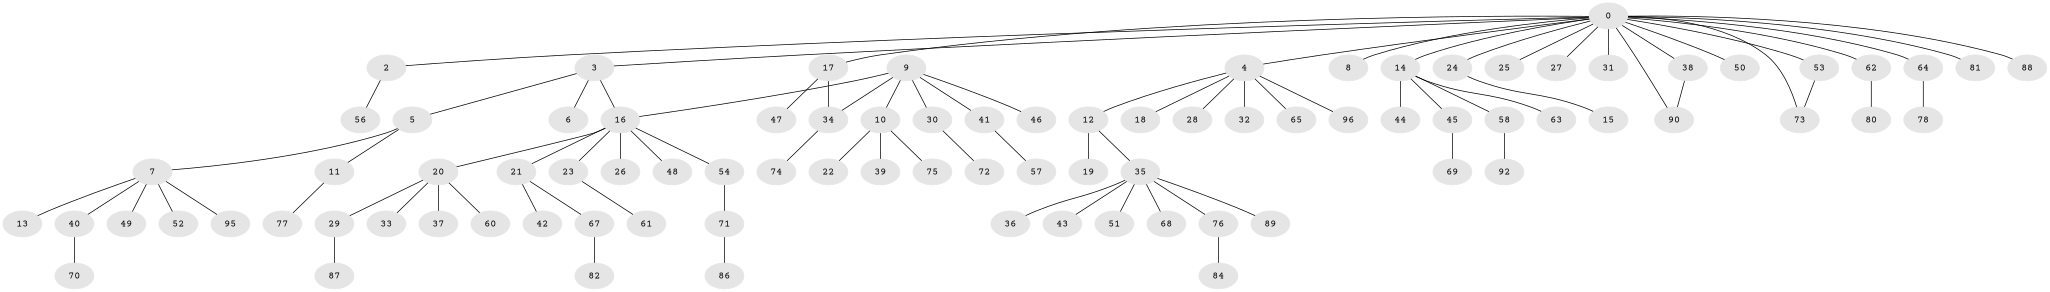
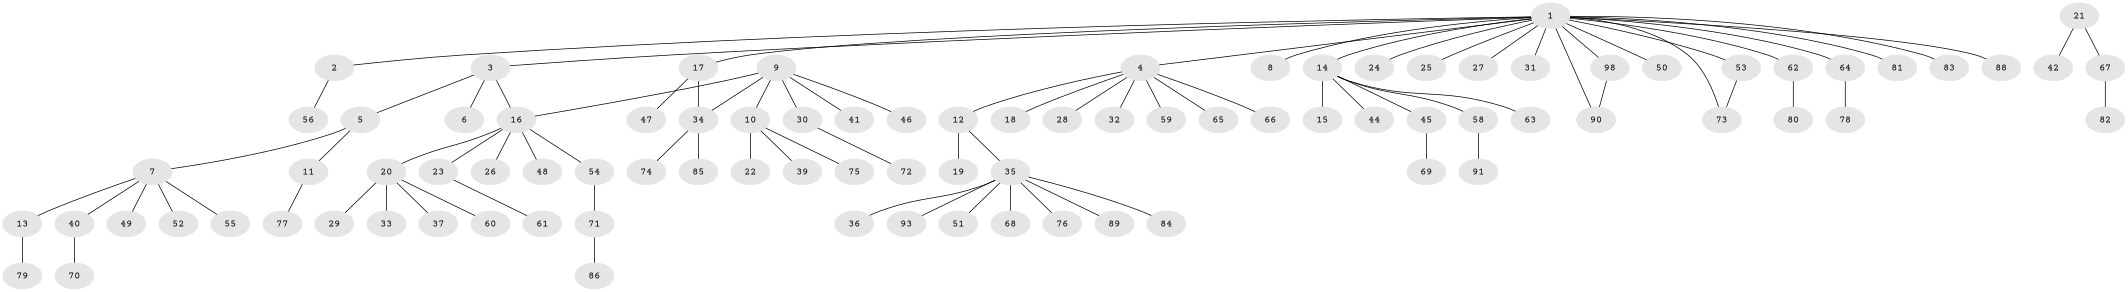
  graph {
    fontname="Courier Prime"
    node [color=gray90 fontname="Courier Prime" style=filled]
    edge [fontname="Courier Prime"]
-   1 [label=0]
+   1
    2
    3
    4
    8
    14
    17
    24
    25
    27
    31
-   38
+   38 [label=98]
    50
    53
    62
    64
    73
    81
+   83
    88
    90
    56
    5
    6
    16
    12
    18
    28
    32
+   59
    65
-   66 [label=96]
+   66
    15
    44
    45
    58
    63
    34
    47
    80
    78
    7
    11
    9
    10
    30
    41
    46
    19
    35
    13
    40
    49
    52
-   55 [label=95]
+   55
    77
+   79
    70
    22
    39
    75
    20
    21
    23
    26
    48
    54
    72
    74
-   57
+   85
    36
-   43
+   43 [label=93]
    51
    68
    76
    89
    69
-   91 [label=92]
+   91
    29
    33
    37
    60
    42
    67
    61
    71
-   87
    82
    84
    86
    1 -- 2
    1 -- 3
    1 -- 4
    1 -- 8
    1 -- 14
    1 -- 17
    1 -- 24
    1 -- 25
    1 -- 27
    1 -- 31
    1 -- 38
    1 -- 50
    1 -- 53
    1 -- 62
    1 -- 64
    1 -- 73
    1 -- 81
+   1 -- 83
    1 -- 88
    1 -- 90
    2 -- 56
    3 -- 5
    3 -- 6
    3 -- 16
    4 -- 12
    4 -- 18
    4 -- 28
    4 -- 32
+   4 -- 59
    4 -- 65
    4 -- 66
-   24 -- 15
+   14 -- 15
    14 -- 44
    14 -- 45
    14 -- 58
    14 -- 63
    17 -- 34
    17 -- 47
    38 -- 90
    53 -- 73
    62 -- 80
    64 -- 78
    5 -- 7
    5 -- 11
    16 -- 20
-   16 -- 21
    16 -- 23
    16 -- 26
    16 -- 48
    16 -- 54
    12 -- 19
    12 -- 35
    45 -- 69
    58 -- 91
    34 -- 74
+   34 -- 85
    7 -- 13
    7 -- 40
    7 -- 49
    7 -- 52
    7 -- 55
    11 -- 77
    9 -- 16
    9 -- 34
    9 -- 10
    9 -- 30
    9 -- 41
    9 -- 46
    10 -- 22
    10 -- 39
    10 -- 75
    30 -- 72
-   41 -- 57
    35 -- 36
    35 -- 43
    35 -- 51
    35 -- 68
    35 -- 76
    35 -- 89
+   13 -- 79
    40 -- 70
    20 -- 29
    20 -- 33
    20 -- 37
    20 -- 60
    21 -- 42
    21 -- 67
    23 -- 61
    54 -- 71
-   76 -- 84
-   29 -- 87
+   35 -- 84
    67 -- 82
    71 -- 86
  }
